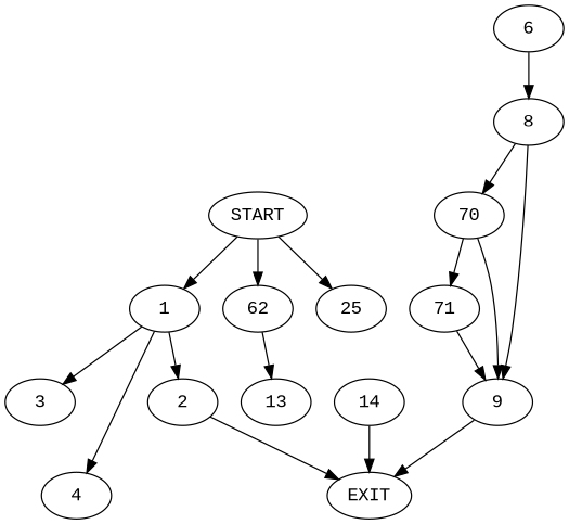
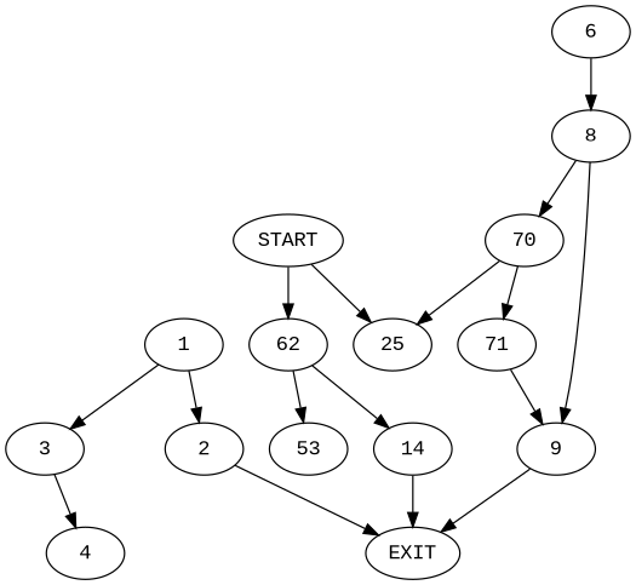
  digraph {
    fontname="Liberation Mono"
    node [fontname="Liberation Mono"]
    edge [fontname="Liberation Mono"]
    n1 [label=START]
    1
    n3 [label=62]
    n4 [label=25]
    2
    3
-   13
+   13 [label=53]
    14
    n9 [label=EXIT]
    4
    6
    8
    9
    n14 [label=70]
    n15 [label=71]
-   n1 -> 1
    n1 -> n3
    n1 -> n4
    1 -> 2
    1 -> 3
    n3 -> 13
+   n3 -> 14
    2 -> n9
-   1 -> 4
+   3 -> 4
    14 -> n9
    6 -> 8
    8 -> 9
    8 -> n14
    9 -> n9
-   n14 -> 9
+   n14 -> n4
    n14 -> n15
    n15 -> 9
  }
